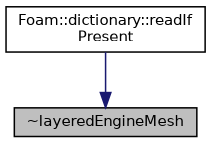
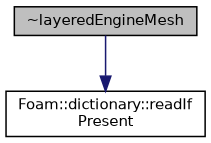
  digraph {
    rankdir=TB
    node [color=black fontname=Helvetica fontsize=10 shape=record]
    n1 [fillcolor=grey75 fontcolor=black height=0.2 label="~layeredEngineMesh" style=filled width=0.4]
    n2 [height=0.2 label="Foam::dictionary::readIf\lPresent" width=0.4]
-   n2 -> n1 [color=midnightblue fontname=Helvetica fontsize=10 labelfontname=Helvetica labelfontsize=10 style=solid]
+   n1 -> n2 [color=midnightblue fontname=Helvetica fontsize=10 labelfontname=Helvetica labelfontsize=10 style=solid]
  }
